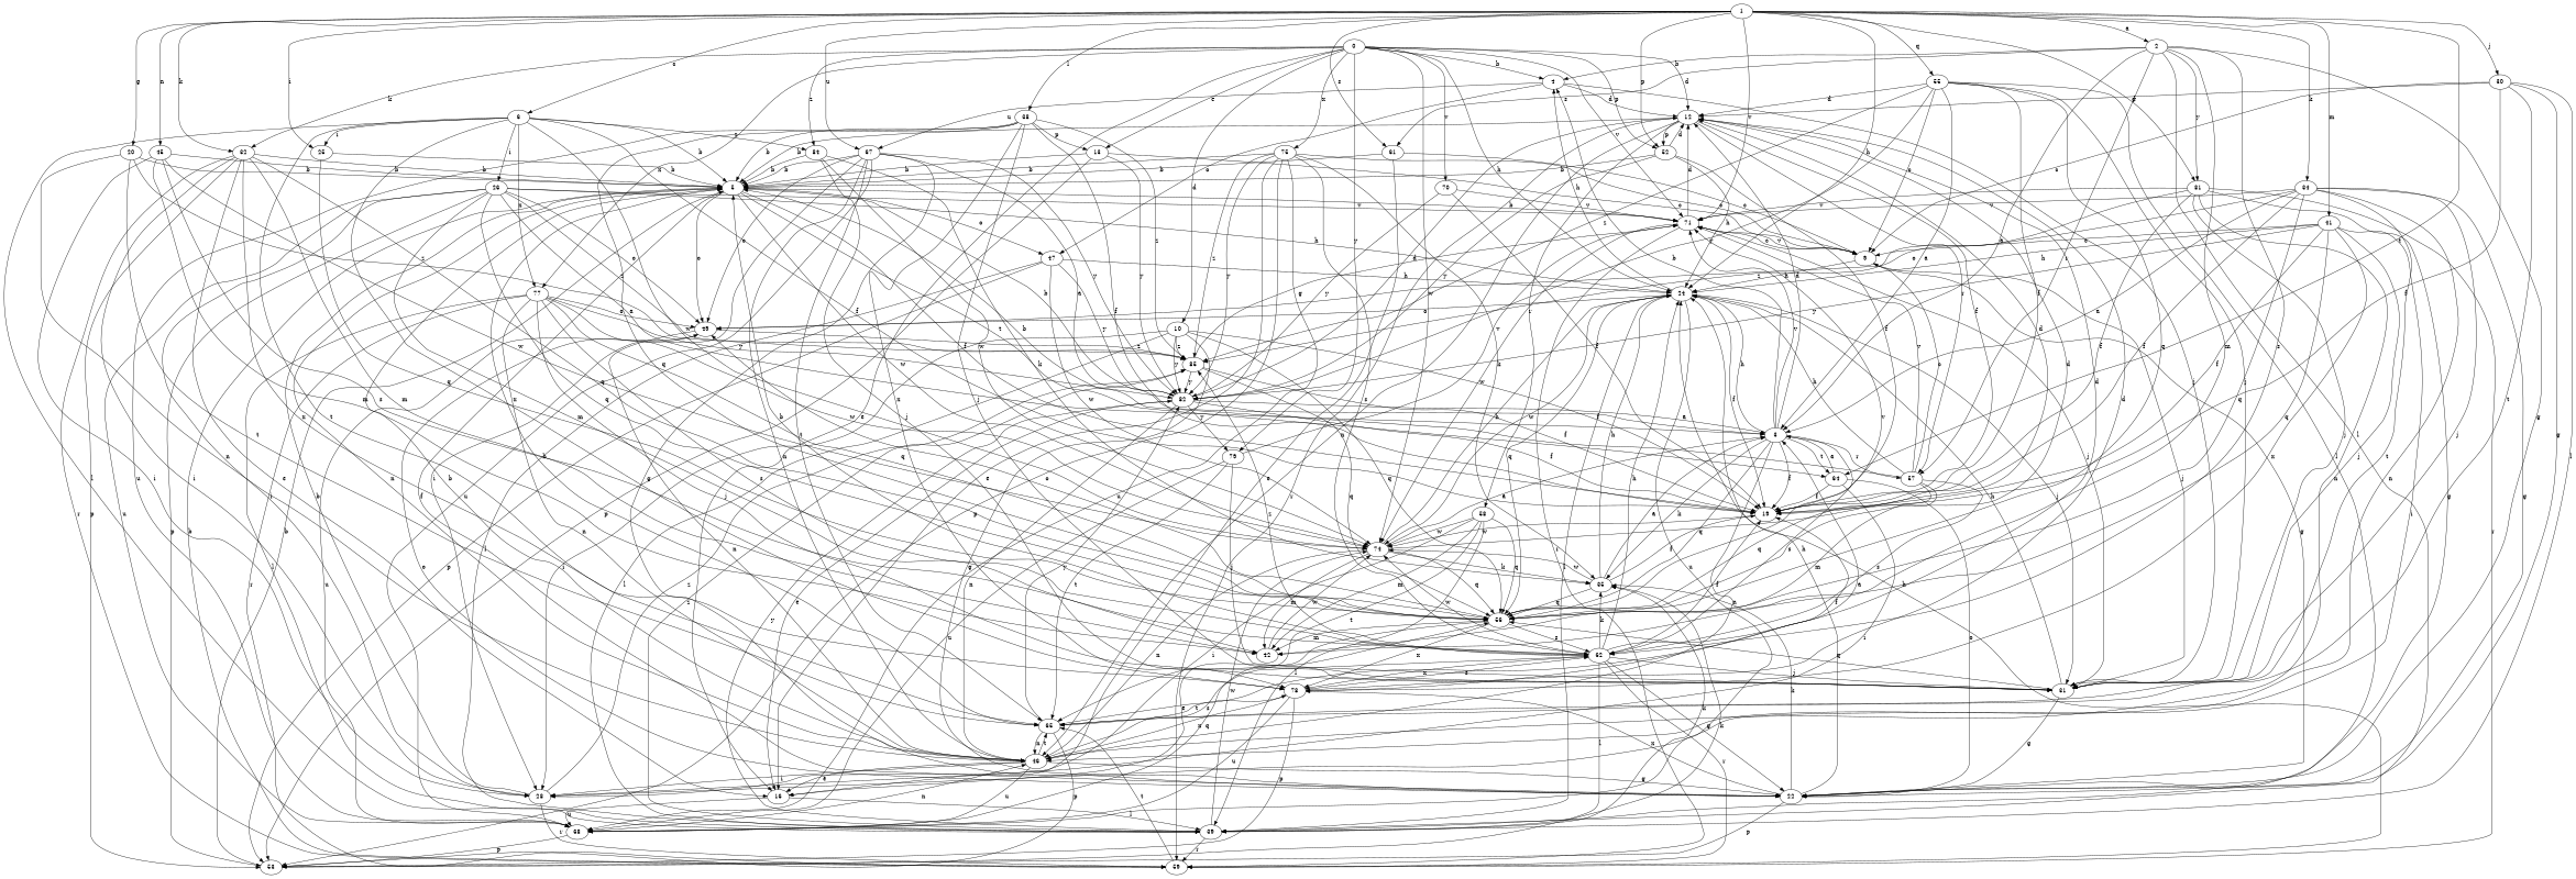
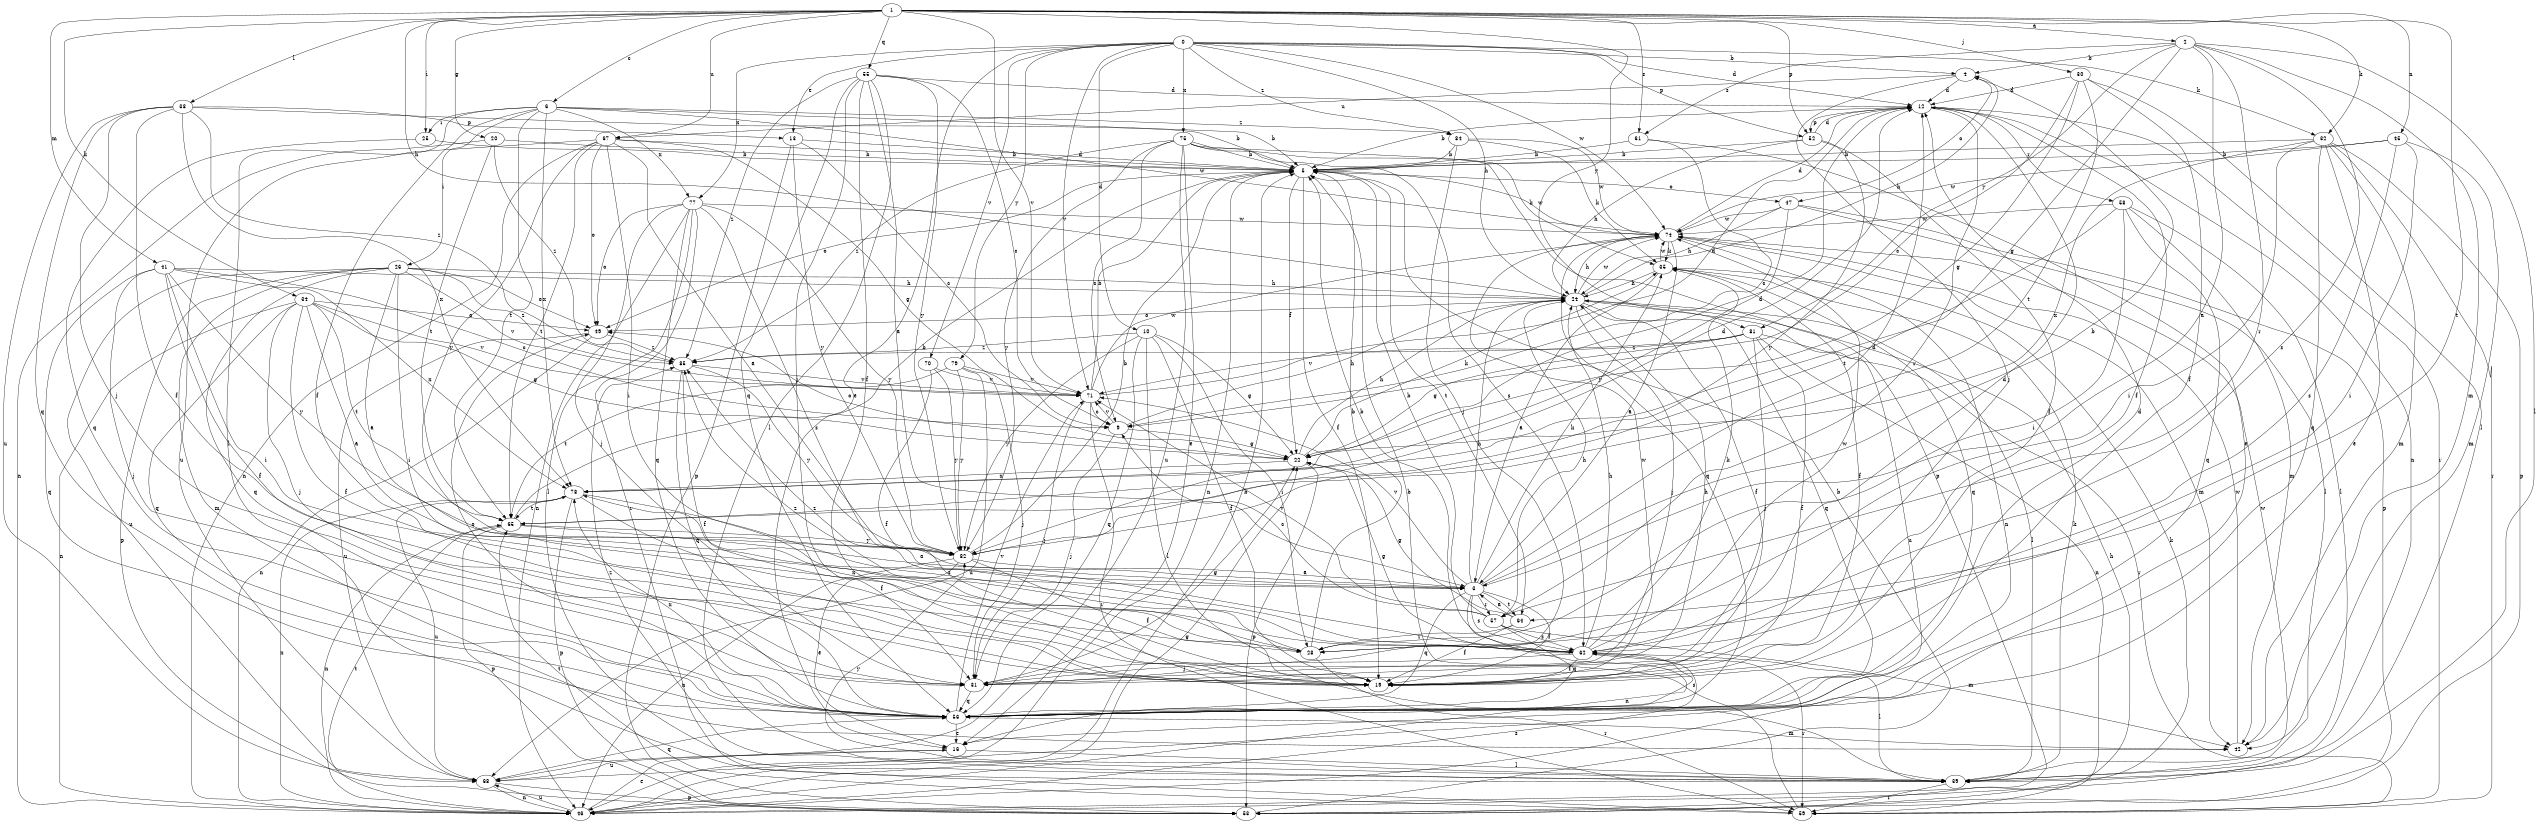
  strict digraph {
    0
    4
    10
    12
    13
    16
    24
    32
    52
    70
    71
    74
    75
    77
    79
    84
    67
    31
    47
    19
    22
    39
    56
    28
    82
    85
    57
    46
    5
    58
    59
    9
    53
    68
    49
    42
    78
    3
    35
    62
    65
    1
    2
    6
    20
    25
    30
    34
    38
    41
    45
    55
    61
    64
    81
    26
    0 -> 4 [label=b]
    0 -> 10 [label=d]
    0 -> 12 [label=d]
    0 -> 13 [label=e]
    0 -> 16 [label=e]
    0 -> 24 [label=h]
    0 -> 32 [label=k]
    0 -> 52 [label=p]
    0 -> 70 [label=v]
    0 -> 71 [label=v]
    0 -> 74 [label=w]
    0 -> 75 [label=x]
    0 -> 77 [label=x]
    0 -> 79 [label=y]
    0 -> 84 [label=z]
    4 -> 12 [label=d]
    4 -> 67 [label=u]
    4 -> 31 [label=j]
    4 -> 47 [label=o]
    10 -> 19 [label=f]
    10 -> 22 [label=g]
    10 -> 39 [label=l]
    10 -> 56 [label=q]
    10 -> 28 [label=i]
    10 -> 82 [label=y]
    10 -> 85 [label=z]
    12 -> 52 [label=p]
    12 -> 19 [label=f]
    12 -> 57 [label=r]
    12 -> 46 [label=n]
    12 -> 5 [label=b]
    12 -> 58 [label=r]
    12 -> 59 [label=r]
    13 -> 82 [label=y]
-   13 -> 5 [label=b]
+   13 -> 5 [label=d]
    13 -> 9 [label=c]
    13 -> 53 [label=p]
    16 -> 39 [label=l]
    16 -> 68 [label=u]
    24 -> 4 [label=h]
    24 -> 74 [label=w]
    24 -> 31 [label=j]
    24 -> 19 [label=f]
    24 -> 39 [label=l]
    24 -> 56 [label=q]
    24 -> 68 [label=u]
    24 -> 49 [label=o]
    32 -> 16 [label=e]
    32 -> 56 [label=q]
    32 -> 28 [label=i]
    32 -> 5 [label=b]
    32 -> 59 [label=r]
    32 -> 53 [label=p]
    32 -> 42 [label=m]
    32 -> 78 [label=x]
    52 -> 12 [label=d]
    52 -> 24 [label=h]
    52 -> 19 [label=f]
    52 -> 82 [label=y]
    52 -> 5 [label=b]
    70 -> 71 [label=v]
    70 -> 19 [label=f]
    70 -> 82 [label=y]
    71 -> 12 [label=d]
    71 -> 74 [label=w]
    71 -> 31 [label=j]
-   5 -> 71 [label=b]
+   71 -> 5 [label=b]
    71 -> 59 [label=r]
    71 -> 9 [label=c]
    74 -> 12 [label=d]
    74 -> 24 [label=h]
    74 -> 56 [label=q]
    74 -> 46 [label=n]
    74 -> 42 [label=m]
    74 -> 3 [label=a]
    74 -> 35 [label=k]
    75 -> 16 [label=e]
    75 -> 82 [label=y]
    75 -> 85 [label=z]
    75 -> 5 [label=b]
    75 -> 9 [label=c]
    75 -> 53 [label=p]
    75 -> 68 [label=u]
    75 -> 35 [label=k]
    75 -> 62 [label=s]
    77 -> 74 [label=w]
    77 -> 31 [label=j]
    77 -> 39 [label=l]
    77 -> 56 [label=q]
    77 -> 82 [label=y]
    77 -> 46 [label=n]
    77 -> 59 [label=r]
    77 -> 49 [label=o]
    77 -> 62 [label=s]
    79 -> 71 [label=v]
    79 -> 31 [label=j]
-   82 -> 79 [label=y]
+   79 -> 82 [label=y]
    79 -> 68 [label=u]
    79 -> 65 [label=t]
    84 -> 74 [label=w]
    84 -> 31 [label=j]
    84 -> 5 [label=b]
    84 -> 35 [label=k]
    67 -> 22 [label=g]
    67 -> 28 [label=i]
    67 -> 82 [label=y]
    67 -> 46 [label=n]
    67 -> 5 [label=b]
    67 -> 68 [label=u]
    67 -> 49 [label=o]
    67 -> 3 [label=a]
    67 -> 65 [label=t]
    31 -> 24 [label=h]
    31 -> 22 [label=g]
    31 -> 56 [label=q]
    47 -> 24 [label=h]
    47 -> 74 [label=w]
    47 -> 39 [label=l]
    47 -> 82 [label=y]
    47 -> 53 [label=p]
    19 -> 74 [label=w]
    22 -> 24 [label=h]
    22 -> 53 [label=p]
    22 -> 49 [label=o]
    22 -> 78 [label=x]
    22 -> 35 [label=k]
    39 -> 74 [label=w]
    39 -> 82 [label=y]
    39 -> 85 [label=z]
    39 -> 59 [label=r]
    39 -> 35 [label=k]
    56 -> 12 [label=d]
    56 -> 16 [label=e]
    56 -> 71 [label=v]
    56 -> 49 [label=o]
    56 -> 42 [label=m]
    56 -> 78 [label=x]
    56 -> 62 [label=s]
    28 -> 85 [label=z]
    28 -> 5 [label=b]
    28 -> 59 [label=r]
    82 -> 12 [label=d]
    82 -> 16 [label=e]
    82 -> 19 [label=f]
    82 -> 46 [label=n]
    82 -> 5 [label=b]
    82 -> 3 [label=a]
-   85 -> 71 [label=g]
+   85 -> 71 [label=v]
    85 -> 19 [label=f]
    85 -> 56 [label=q]
    85 -> 82 [label=y]
    57 -> 24 [label=h]
    57 -> 71 [label=v]
    57 -> 56 [label=q]
    57 -> 5 [label=b]
    57 -> 9 [label=c]
    57 -> 42 [label=m]
    57 -> 62 [label=s]
    46 -> 16 [label=e]
    46 -> 22 [label=g]
-   46 -> 28 [label=i]
    46 -> 5 [label=b]
    46 -> 68 [label=u]
    46 -> 78 [label=x]
    46 -> 62 [label=s]
    46 -> 65 [label=t]
    5 -> 74 [label=w]
    5 -> 47 [label=o]
    5 -> 19 [label=f]
    5 -> 22 [label=f]
    5 -> 46 [label=n]
    5 -> 49 [label=o]
    5 -> 64 [label=t]
    58 -> 74 [label=w]
    58 -> 39 [label=l]
    58 -> 56 [label=q]
    58 -> 28 [label=i]
    58 -> 42 [label=m]
    58 -> 65 [label=t]
    59 -> 24 [label=h]
    59 -> 5 [label=b]
    59 -> 65 [label=t]
    9 -> 24 [label=h]
    9 -> 71 [label=v]
    9 -> 31 [label=j]
    9 -> 22 [label=g]
    53 -> 5 [label=b]
    53 -> 35 [label=k]
    68 -> 56 [label=q]
    68 -> 46 [label=n]
    68 -> 53 [label=p]
    49 -> 85 [label=z]
    49 -> 46 [label=n]
    49 -> 68 [label=u]
    42 -> 74 [label=w]
    78 -> 12 [label=d]
    78 -> 19 [label=f]
    78 -> 53 [label=p]
    78 -> 68 [label=u]
    78 -> 62 [label=s]
    78 -> 65 [label=t]
    3 -> 4 [label=b]
    3 -> 12 [label=d]
    3 -> 24 [label=h]
    3 -> 71 [label=v]
    3 -> 19 [label=f]
    3 -> 56 [label=q]
    3 -> 57 [label=r]
    3 -> 46 [label=n]
    3 -> 35 [label=k]
    3 -> 62 [label=s]
    3 -> 64 [label=t]
    35 -> 24 [label=h]
    35 -> 74 [label=w]
    35 -> 19 [label=f]
    35 -> 56 [label=q]
    35 -> 3 [label=a]
    62 -> 12 [label=d]
    62 -> 24 [label=h]
    62 -> 74 [label=w]
    62 -> 31 [label=j]
    62 -> 19 [label=f]
    62 -> 22 [label=g]
    62 -> 39 [label=l]
    62 -> 85 [label=z]
    62 -> 5 [label=b]
    62 -> 59 [label=r]
    62 -> 78 [label=x]
    62 -> 35 [label=k]
    65 -> 82 [label=y]
    65 -> 46 [label=n]
    65 -> 5 [label=b]
    65 -> 53 [label=p]
    65 -> 3 [label=a]
    1 -> 24 [label=h]
    1 -> 32 [label=k]
    1 -> 52 [label=p]
    1 -> 71 [label=v]
    1 -> 67 [label=u]
    1 -> 2 [label=a]
    1 -> 6 [label=c]
    1 -> 20 [label=g]
    1 -> 25 [label=i]
    1 -> 30 [label=j]
    1 -> 34 [label=k]
    1 -> 38 [label=l]
    1 -> 41 [label=m]
    1 -> 45 [label=n]
    1 -> 55 [label=q]
    1 -> 61 [label=s]
    1 -> 64 [label=t]
    1 -> 81 [label=y]
    2 -> 4 [label=b]
    2 -> 22 [label=g]
    2 -> 39 [label=l]
    2 -> 57 [label=r]
    2 -> 42 [label=m]
    2 -> 3 [label=a]
    2 -> 62 [label=s]
    2 -> 61 [label=s]
    2 -> 81 [label=y]
    6 -> 74 [label=w]
    6 -> 77 [label=x]
    6 -> 84 [label=z]
    6 -> 19 [label=f]
    6 -> 39 [label=l]
    6 -> 5 [label=b]
    6 -> 78 [label=x]
    6 -> 65 [label=t]
    6 -> 25 [label=i]
    6 -> 26 [label=i]
    20 -> 85 [label=z]
    20 -> 46 [label=n]
    20 -> 5 [label=b]
    20 -> 65 [label=t]
    25 -> 56 [label=q]
    25 -> 5 [label=b]
    30 -> 12 [label=d]
    30 -> 19 [label=f]
    30 -> 22 [label=g]
    30 -> 39 [label=l]
    30 -> 9 [label=c]
    30 -> 65 [label=t]
    34 -> 71 [label=v]
    34 -> 31 [label=j]
    34 -> 19 [label=f]
    34 -> 22 [label=g]
    34 -> 56 [label=q]
    34 -> 46 [label=n]
    34 -> 49 [label=o]
    34 -> 3 [label=a]
    34 -> 65 [label=t]
    38 -> 13 [label=p]
    38 -> 31 [label=j]
    38 -> 19 [label=f]
    38 -> 56 [label=q]
    38 -> 85 [label=z]
    38 -> 5 [label=b]
    38 -> 68 [label=u]
    38 -> 78 [label=x]
    41 -> 24 [label=h]
    41 -> 31 [label=j]
    41 -> 19 [label=f]
    41 -> 56 [label=q]
    41 -> 28 [label=i]
    41 -> 82 [label=y]
    41 -> 9 [label=c]
    41 -> 78 [label=x]
    45 -> 74 [label=w]
    45 -> 28 [label=i]
    45 -> 5 [label=b]
    45 -> 42 [label=m]
    45 -> 62 [label=s]
    55 -> 12 [label=d]
    55 -> 31 [label=j]
    55 -> 19 [label=f]
    55 -> 39 [label=l]
    55 -> 56 [label=q]
    55 -> 82 [label=y]
    55 -> 85 [label=z]
    55 -> 9 [label=c]
    55 -> 3 [label=a]
    61 -> 16 [label=e]
    61 -> 5 [label=b]
    61 -> 9 [label=c]
    64 -> 19 [label=f]
-   64 -> 22 [label=o]
+   64 -> 22 [label=g]
    64 -> 28 [label=i]
    64 -> 3 [label=a]
    81 -> 71 [label=v]
    81 -> 31 [label=j]
    81 -> 19 [label=f]
    81 -> 22 [label=g]
    81 -> 85 [label=z]
    81 -> 46 [label=n]
    81 -> 59 [label=r]
    26 -> 24 [label=h]
    26 -> 71 [label=v]
    26 -> 56 [label=q]
    26 -> 28 [label=i]
    26 -> 85 [label=z]
    26 -> 53 [label=p]
    26 -> 68 [label=u]
    26 -> 49 [label=o]
    26 -> 42 [label=m]
    26 -> 3 [label=a]
  }
